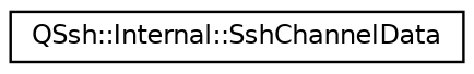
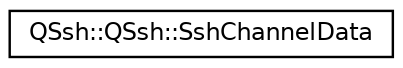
  digraph {
    rankdir=LR
-   n1 [color=black fillcolor=white fontname=Helvetica fontsize=10 height=0.2 label="QSsh::Internal::SshChannelData" shape=record style=filled width=0.4]
+   n1 [color=black fillcolor=white fontname=Helvetica fontsize=10 height=0.2 label="QSsh::QSsh::SshChannelData" shape=record style=filled width=0.4]
  }
